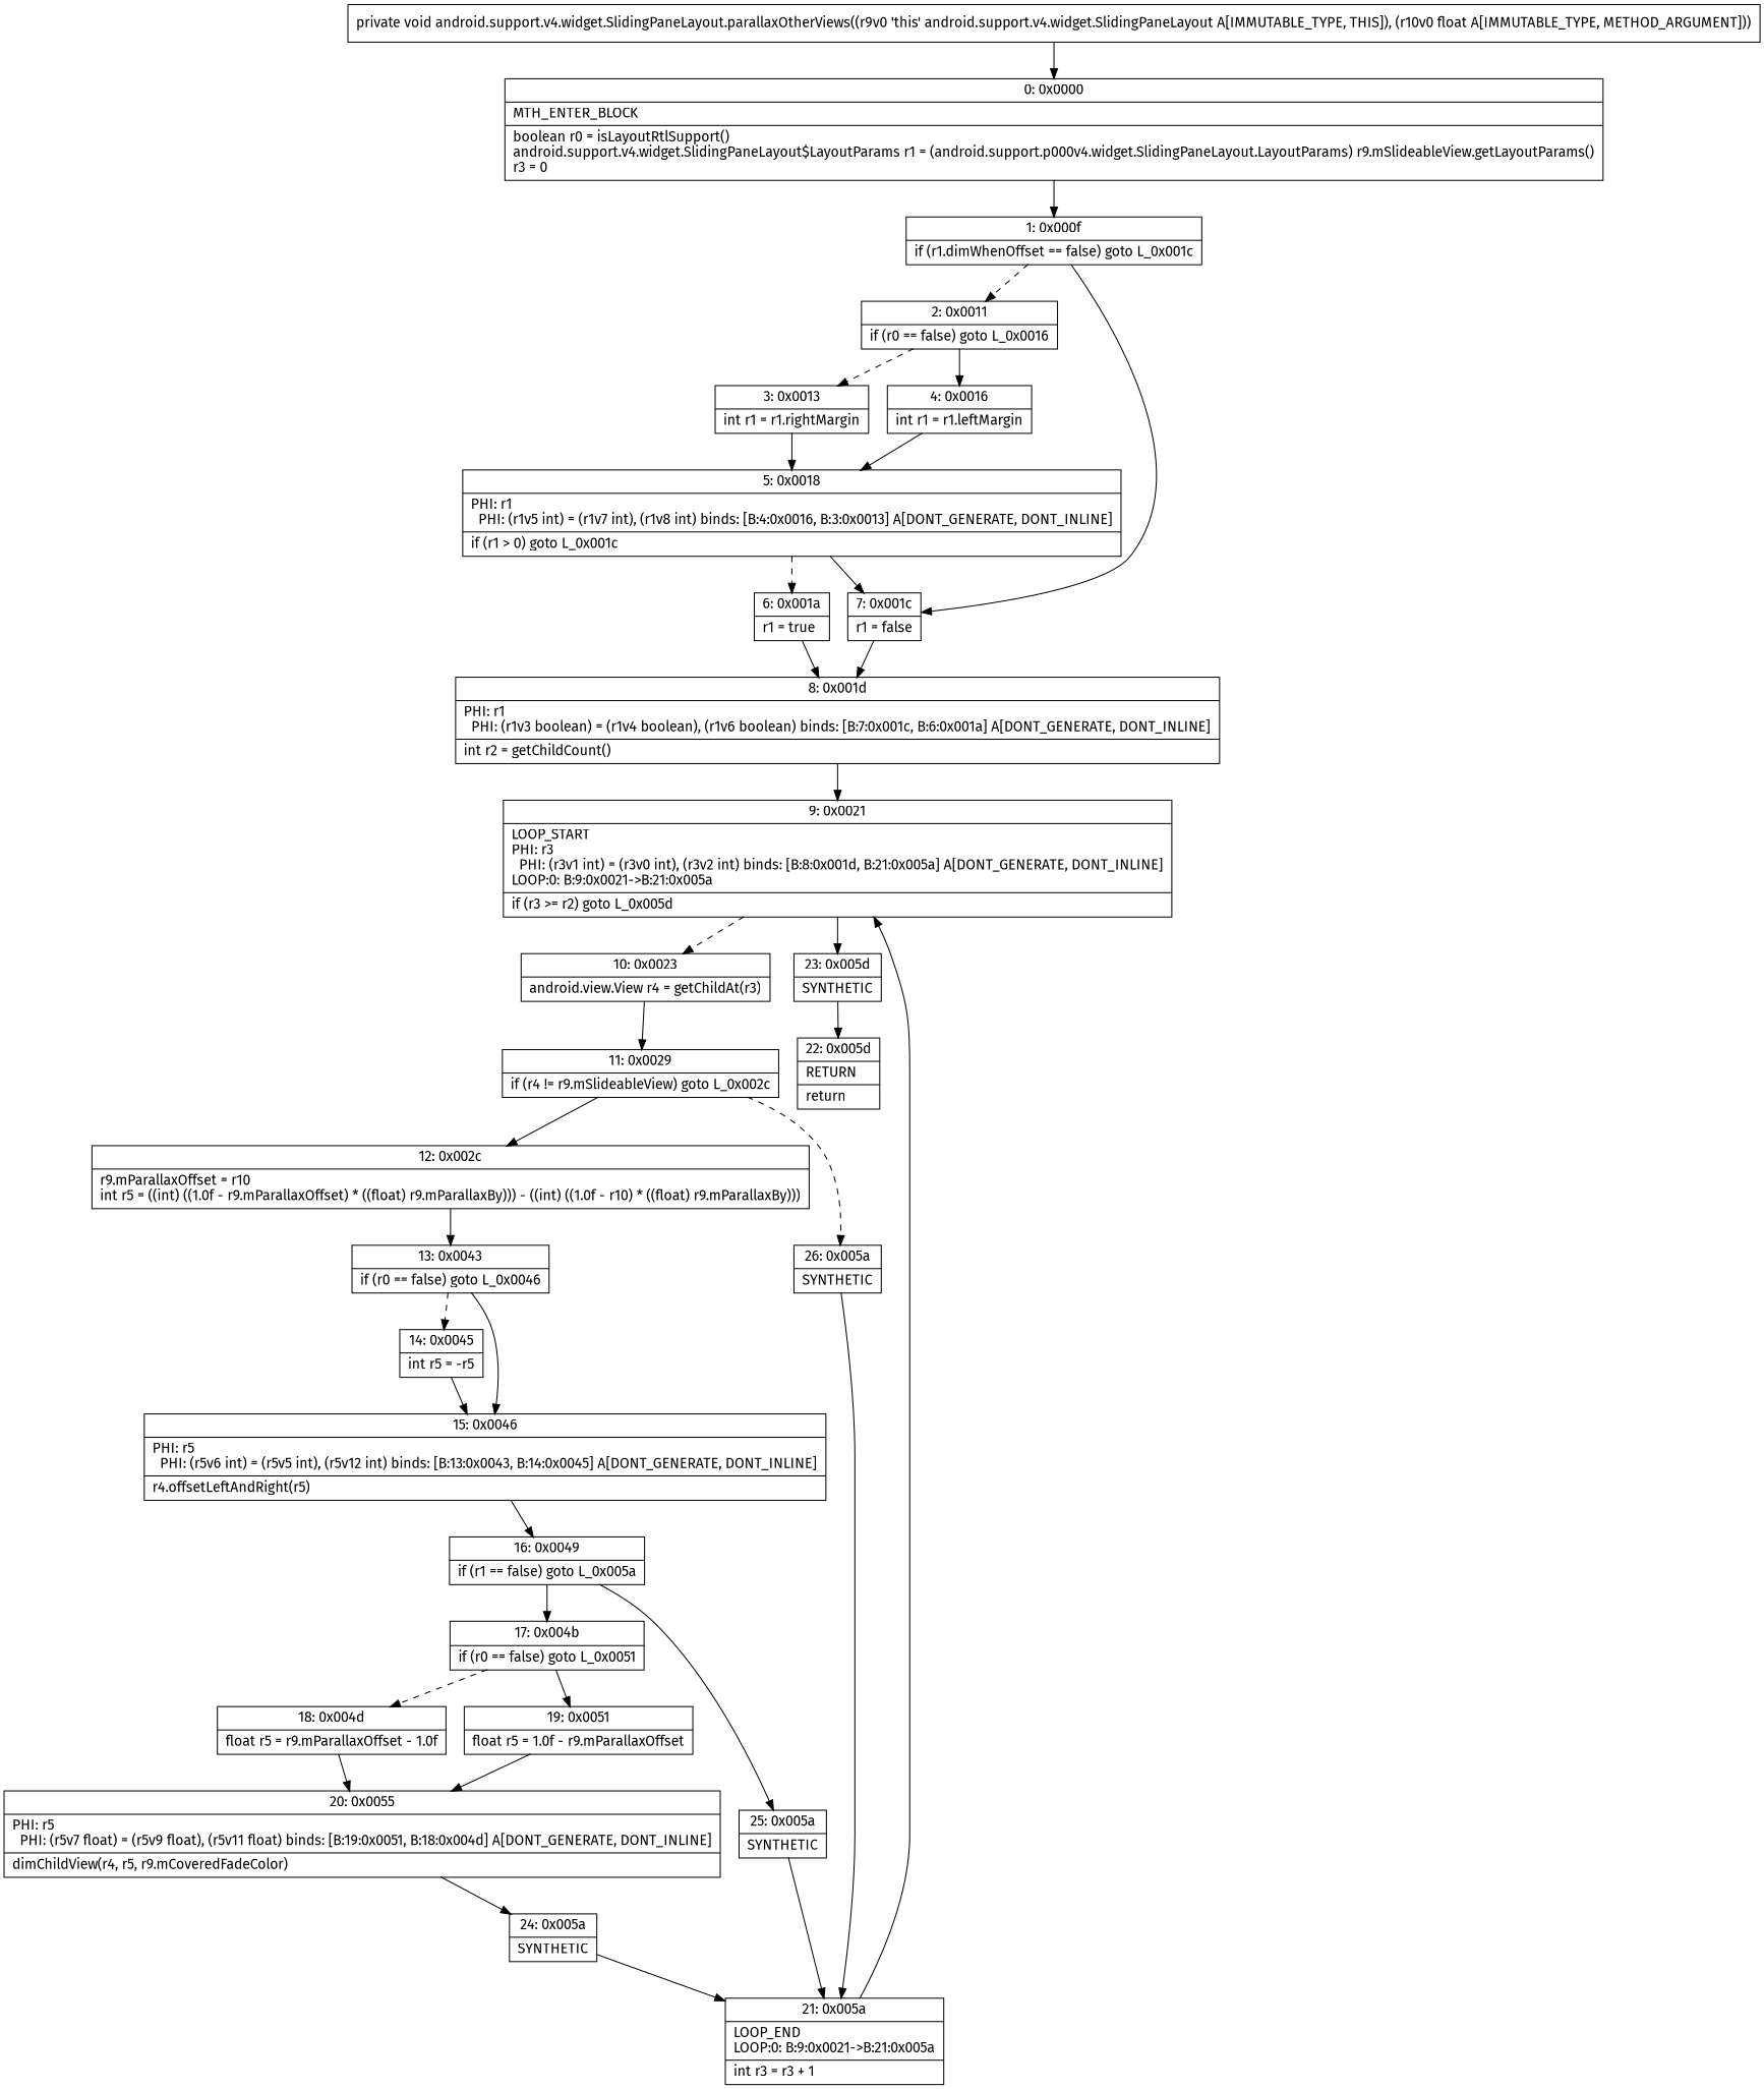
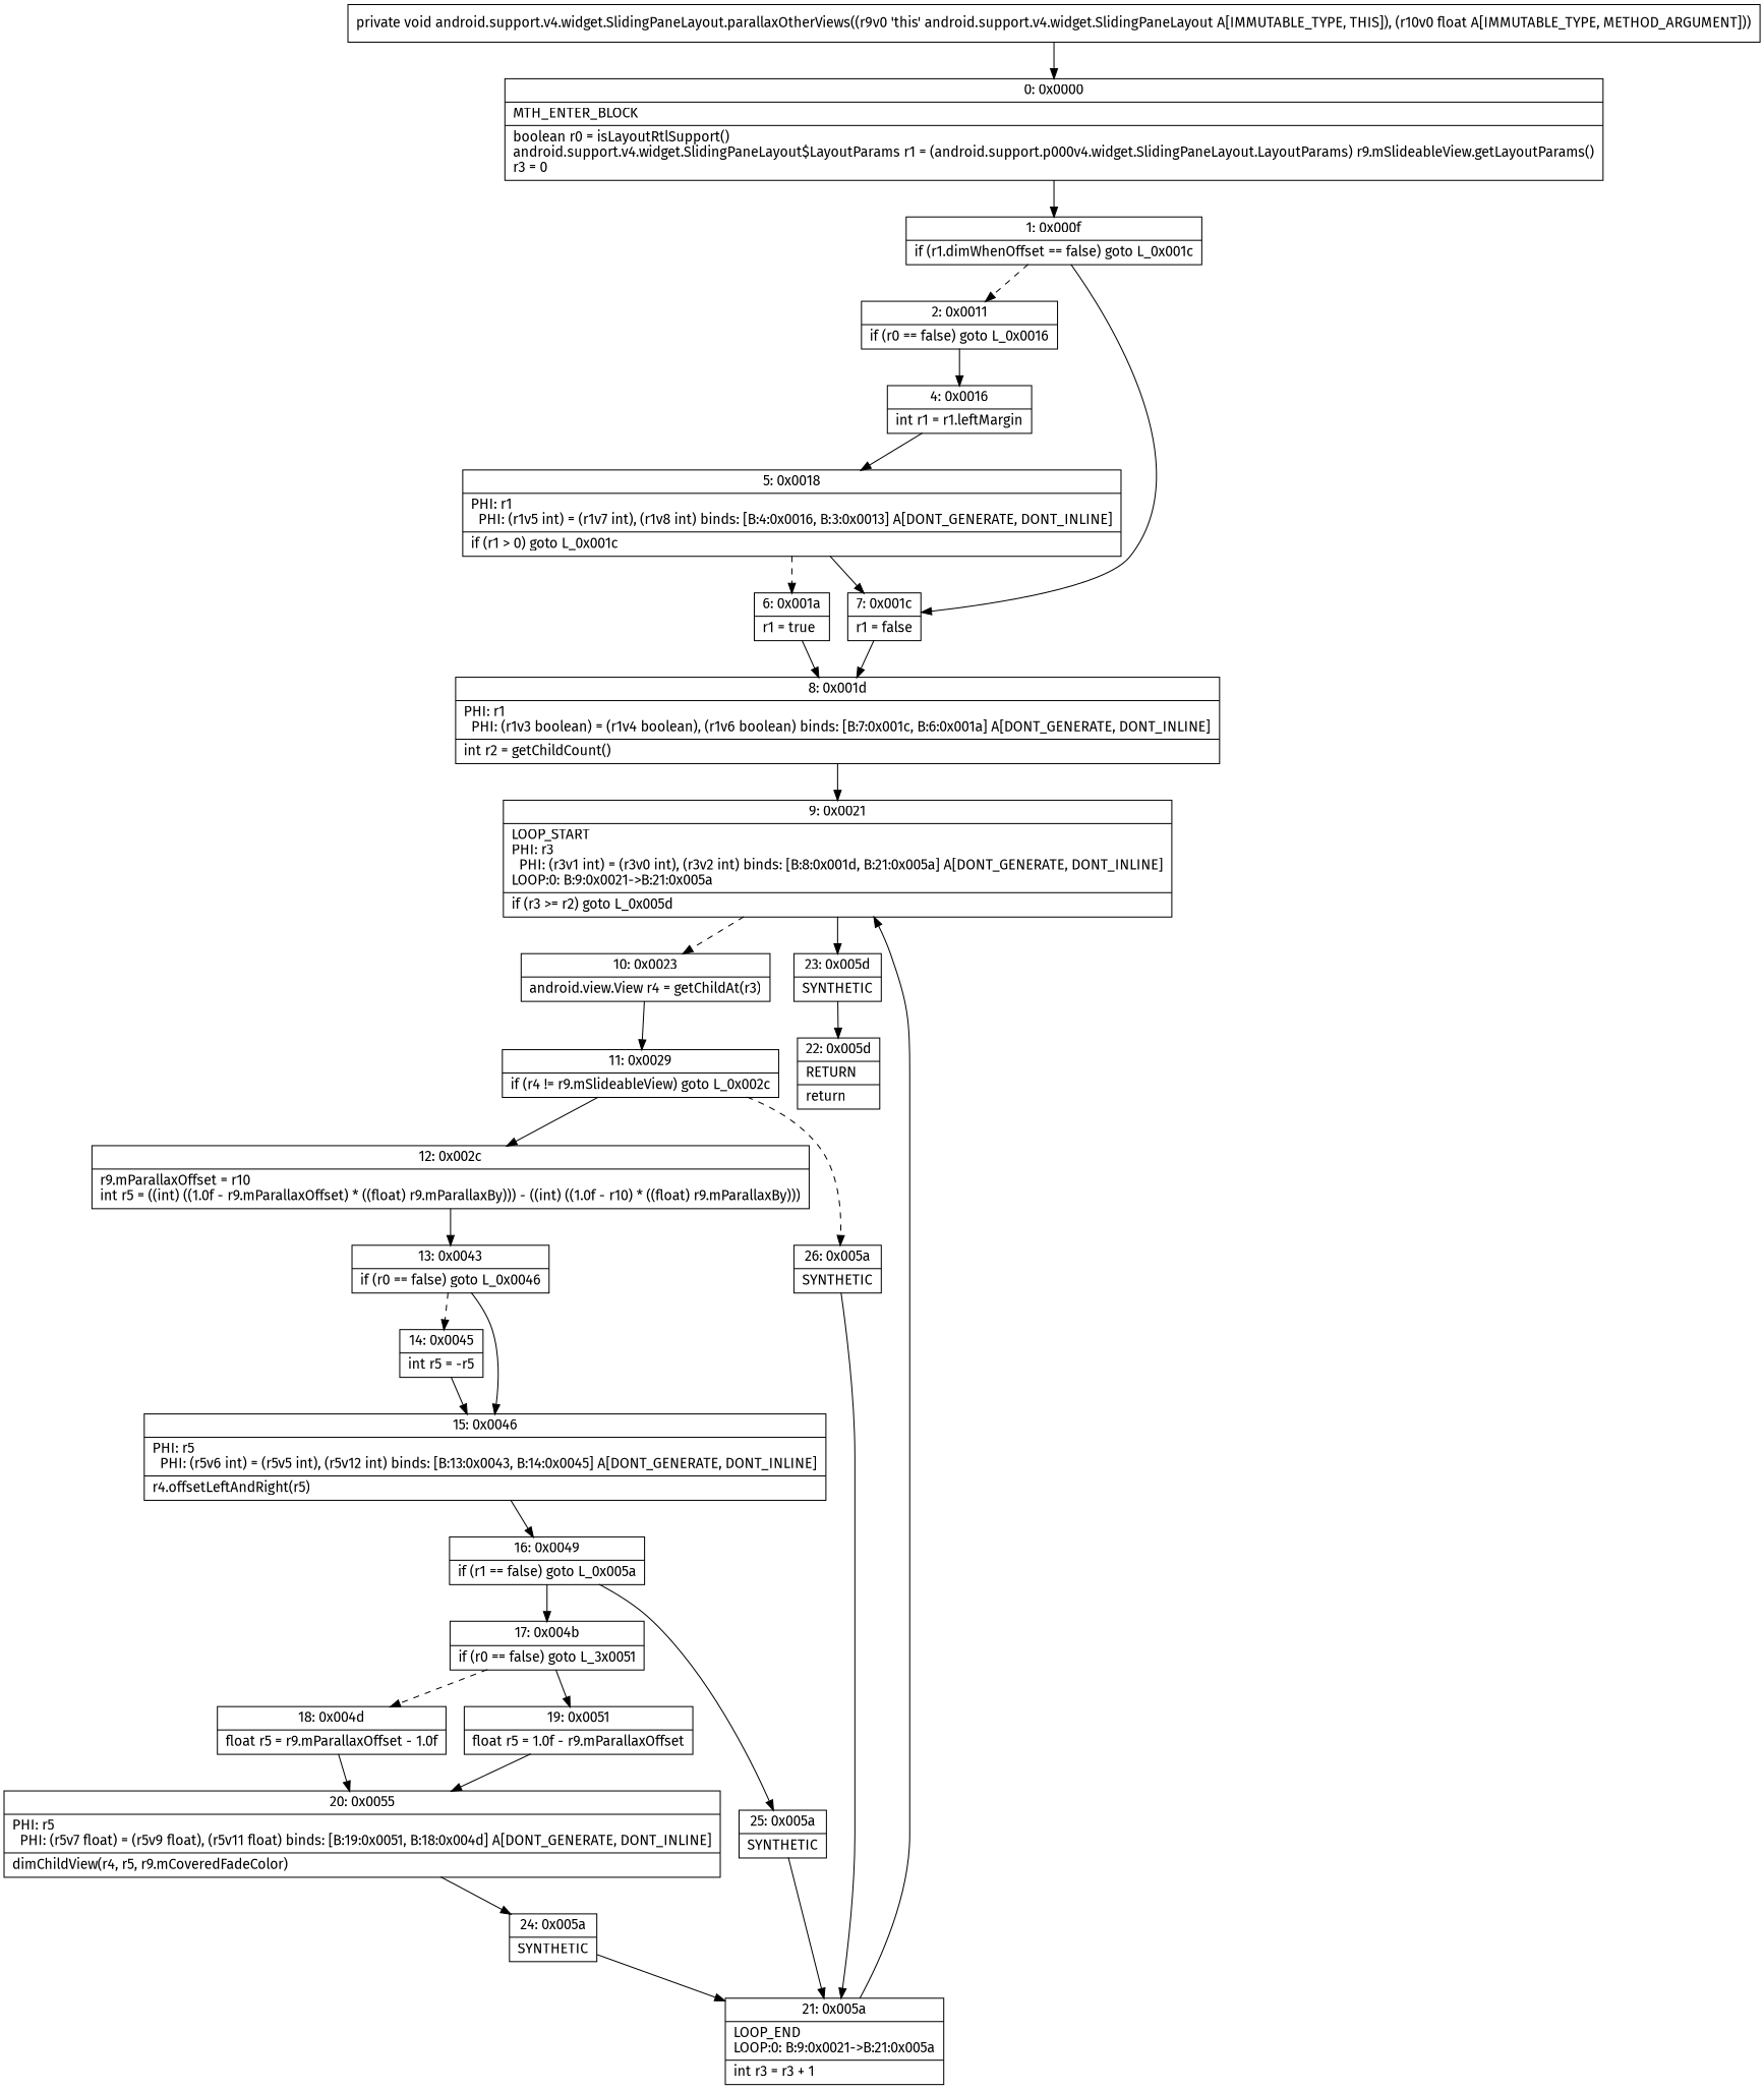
  digraph {
    fontname="Fira Sans"
    node [fontname="Fira Sans" shape=record]
    edge [fontname="Fira Sans"]
    n1 [label="{0\:\ 0x0000|MTH_ENTER_BLOCK\l|boolean r0 = isLayoutRtlSupport()\landroid.support.v4.widget.SlidingPaneLayout$LayoutParams r1 = (android.support.p000v4.widget.SlidingPaneLayout.LayoutParams) r9.mSlideableView.getLayoutParams()\lr3 = 0\l}"]
    n2 [label="{1\:\ 0x000f|if (r1.dimWhenOffset == false) goto L_0x001c\l}"]
    n3 [label="{2\:\ 0x0011|if (r0 == false) goto L_0x0016\l}"]
    n4 [label="{7\:\ 0x001c|r1 = false\l}"]
-   n5 [label="{3\:\ 0x0013|int r1 = r1.rightMargin\l}"]
    n6 [label="{4\:\ 0x0016|int r1 = r1.leftMargin\l}"]
    n7 [label="{8\:\ 0x001d|PHI: r1 \l  PHI: (r1v3 boolean) = (r1v4 boolean), (r1v6 boolean) binds: [B:7:0x001c, B:6:0x001a] A[DONT_GENERATE, DONT_INLINE]\l|int r2 = getChildCount()\l}"]
    n8 [label="{5\:\ 0x0018|PHI: r1 \l  PHI: (r1v5 int) = (r1v7 int), (r1v8 int) binds: [B:4:0x0016, B:3:0x0013] A[DONT_GENERATE, DONT_INLINE]\l|if (r1 \> 0) goto L_0x001c\l}"]
    n9 [label="{6\:\ 0x001a|r1 = true\l}"]
    n10 [label="{9\:\ 0x0021|LOOP_START\lPHI: r3 \l  PHI: (r3v1 int) = (r3v0 int), (r3v2 int) binds: [B:8:0x001d, B:21:0x005a] A[DONT_GENERATE, DONT_INLINE]\lLOOP:0: B:9:0x0021\-\>B:21:0x005a\l|if (r3 \>= r2) goto L_0x005d\l}"]
    n11 [label="{10\:\ 0x0023|android.view.View r4 = getChildAt(r3)\l}"]
    n12 [label="{23\:\ 0x005d|SYNTHETIC\l}"]
    n13 [label="{11\:\ 0x0029|if (r4 != r9.mSlideableView) goto L_0x002c\l}"]
    n14 [label="{22\:\ 0x005d|RETURN\l|return\l}"]
    n15 [label="{12\:\ 0x002c|r9.mParallaxOffset = r10\lint r5 = ((int) ((1.0f \- r9.mParallaxOffset) * ((float) r9.mParallaxBy))) \- ((int) ((1.0f \- r10) * ((float) r9.mParallaxBy)))\l}"]
    n16 [label="{26\:\ 0x005a|SYNTHETIC\l}"]
    n17 [label="{13\:\ 0x0043|if (r0 == false) goto L_0x0046\l}"]
    n18 [label="{21\:\ 0x005a|LOOP_END\lLOOP:0: B:9:0x0021\-\>B:21:0x005a\l|int r3 = r3 + 1\l}"]
    n19 [label="{14\:\ 0x0045|int r5 = \-r5\l}"]
    n20 [label="{15\:\ 0x0046|PHI: r5 \l  PHI: (r5v6 int) = (r5v5 int), (r5v12 int) binds: [B:13:0x0043, B:14:0x0045] A[DONT_GENERATE, DONT_INLINE]\l|r4.offsetLeftAndRight(r5)\l}"]
    n21 [label="{16\:\ 0x0049|if (r1 == false) goto L_0x005a\l}"]
-   n22 [label="{17\:\ 0x004b|if (r0 == false) goto L_0x0051\l}"]
+   n22 [label="{17\:\ 0x004b|if (r0 == false) goto L_3x0051\l}"]
    n23 [label="{25\:\ 0x005a|SYNTHETIC\l}"]
    n24 [label="{18\:\ 0x004d|float r5 = r9.mParallaxOffset \- 1.0f\l}"]
    n25 [label="{19\:\ 0x0051|float r5 = 1.0f \- r9.mParallaxOffset\l}"]
    n26 [label="{20\:\ 0x0055|PHI: r5 \l  PHI: (r5v7 float) = (r5v9 float), (r5v11 float) binds: [B:19:0x0051, B:18:0x004d] A[DONT_GENERATE, DONT_INLINE]\l|dimChildView(r4, r5, r9.mCoveredFadeColor)\l}"]
    n27 [label="{24\:\ 0x005a|SYNTHETIC\l}"]
    n28 [label="{private void android.support.v4.widget.SlidingPaneLayout.parallaxOtherViews((r9v0 'this' android.support.v4.widget.SlidingPaneLayout A[IMMUTABLE_TYPE, THIS]), (r10v0 float A[IMMUTABLE_TYPE, METHOD_ARGUMENT])) }"]
    n1 -> n2
    n2 -> n3 [style=dashed]
    n2 -> n4
-   n3 -> n5 [style=dashed]
    n3 -> n6
    n4 -> n7
-   n5 -> n8
    n6 -> n8
    n7 -> n10
    n8 -> n4
    n8 -> n9 [style=dashed]
    n9 -> n7
    n10 -> n11 [style=dashed]
    n10 -> n12
    n11 -> n13
    n12 -> n14
    n13 -> n15
    n13 -> n16 [style=dashed]
    n15 -> n17
    n16 -> n18
    n17 -> n19 [style=dashed]
    n17 -> n20
    n18 -> n10
    n19 -> n20
    n20 -> n21
    n21 -> n22 [style=solid]
    n21 -> n23
    n22 -> n24 [style=dashed]
    n22 -> n25
    n23 -> n18
    n24 -> n26
    n25 -> n26
    n26 -> n27
    n27 -> n18
    n28 -> n1
  }
